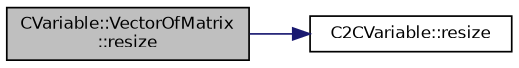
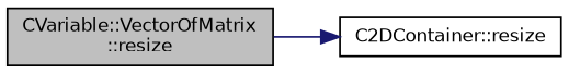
  digraph {
    rankdir=LR
    node [color=black fontname=Helvetica fontsize=10 shape=record style=filled]
    n1 [fillcolor=grey75 fontcolor=black height=0.2 label="CVariable::VectorOfMatrix\l::resize" width=0.4]
-   n2 [fillcolor=white height=0.2 label="C2CVariable::resize" width=0.4]
+   n2 [fillcolor=white height=0.2 label="C2DContainer::resize" width=0.4]
    n1 -> n2 [color=midnightblue fontname=Helvetica fontsize=10 labelfontname=Helvetica labelfontsize=10 style=solid]
  }
